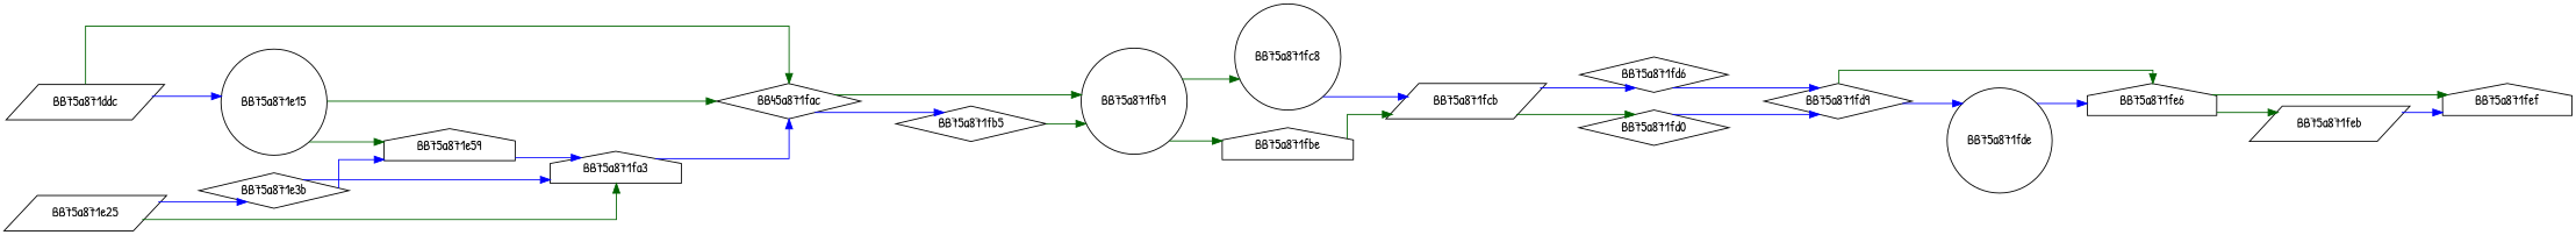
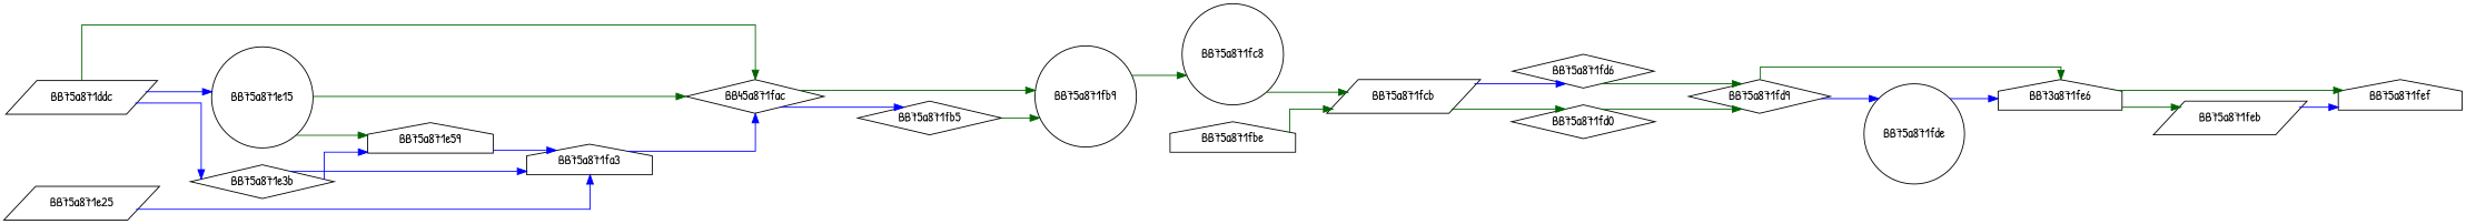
  digraph {
    fontname="Patrick Hand"
    rankdir=LR
    splines=ortho
    node [fontname="Patrick Hand" shape=diamond]
    edge [color=blue fontname="Patrick Hand"]
    BB75a871ddc [shape=parallelogram]
    n2 [label=BB45a871fac]
    BB75a871e15 [shape=circle]
    BB75a871fb9 [shape=circle]
    BB75a871fb5
    BB75a871e59 [shape=house]
    BB75a871fc8 [shape=circle]
    BB75a871fbe [shape=house]
    BB75a871e25 [shape=parallelogram]
    BB75a871fa3 [shape=house]
    BB75a871e3b
    BB75a871fcb [shape=parallelogram]
    BB75a871fd6
    BB75a871fd0
    BB75a871fd9
-   BB75a871fe6 [shape=house]
+   BB75a871fe6 [shape=house label=BB73a871fe6]
    BB75a871fde [shape=circle]
    BB75a871fef [shape=house]
    BB75a871feb [shape=parallelogram]
    BB75a871ddc -> n2 [color=darkgreen]
    BB75a871ddc -> BB75a871e15
    n2 -> BB75a871fb9 [color=darkgreen]
    n2 -> BB75a871fb5
    BB75a871e15 -> n2 [color=darkgreen]
    BB75a871e15 -> BB75a871e59 [color=darkgreen]
    BB75a871fb9 -> BB75a871fc8 [color=darkgreen]
-   BB75a871fb9 -> BB75a871fbe [color=darkgreen]
    BB75a871fb5 -> BB75a871fb9 [color=darkgreen]
    BB75a871e59 -> BB75a871fa3
-   BB75a871fc8 -> BB75a871fcb
+   BB75a871fc8 -> BB75a871fcb [color=darkgreen]
    BB75a871fbe -> BB75a871fcb [color=darkgreen]
-   BB75a871e25 -> BB75a871fa3 [color=darkgreen]
-   BB75a871e25 -> BB75a871e3b
+   BB75a871e25 -> BB75a871fa3
+   BB75a871ddc -> BB75a871e3b
    BB75a871fa3 -> n2
    BB75a871e3b -> BB75a871e59
    BB75a871e3b -> BB75a871fa3
    BB75a871fcb -> BB75a871fd6
    BB75a871fcb -> BB75a871fd0 [color=darkgreen]
-   BB75a871fd6 -> BB75a871fd9
-   BB75a871fd0 -> BB75a871fd9
+   BB75a871fd6 -> BB75a871fd9 [color=darkgreen]
+   BB75a871fd0 -> BB75a871fd9 [color=darkgreen]
    BB75a871fd9 -> BB75a871fe6 [color=darkgreen]
    BB75a871fd9 -> BB75a871fde
    BB75a871fe6 -> BB75a871fef [color=darkgreen]
    BB75a871fe6 -> BB75a871feb [color=darkgreen]
    BB75a871fde -> BB75a871fe6
    BB75a871feb -> BB75a871fef
  }
